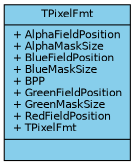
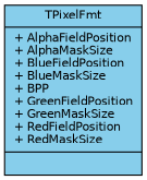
  digraph {
-   n1 [color=black fillcolor=skyblue fontcolor=black fontname=Helvetica fontsize=10 height=0.2 label="{TPixelFmt\n|+ AlphaFieldPosition\l+ AlphaMaskSize\l+ BlueFieldPosition\l+ BlueMaskSize\l+ BPP\l+ GreenFieldPosition\l+ GreenMaskSize\l+ RedFieldPosition\l+ TPixelFmt\l|}" shape=record style=filled width=0.4]
+   n1 [color=black fillcolor=skyblue fontcolor=black fontname=Helvetica fontsize=10 height=0.2 label="{TPixelFmt\n|+ AlphaFieldPosition\l+ AlphaMaskSize\l+ BlueFieldPosition\l+ BlueMaskSize\l+ BPP\l+ GreenFieldPosition\l+ GreenMaskSize\l+ RedFieldPosition\l+ RedMaskSize\l|}" shape=record style=filled width=0.4]
  }
